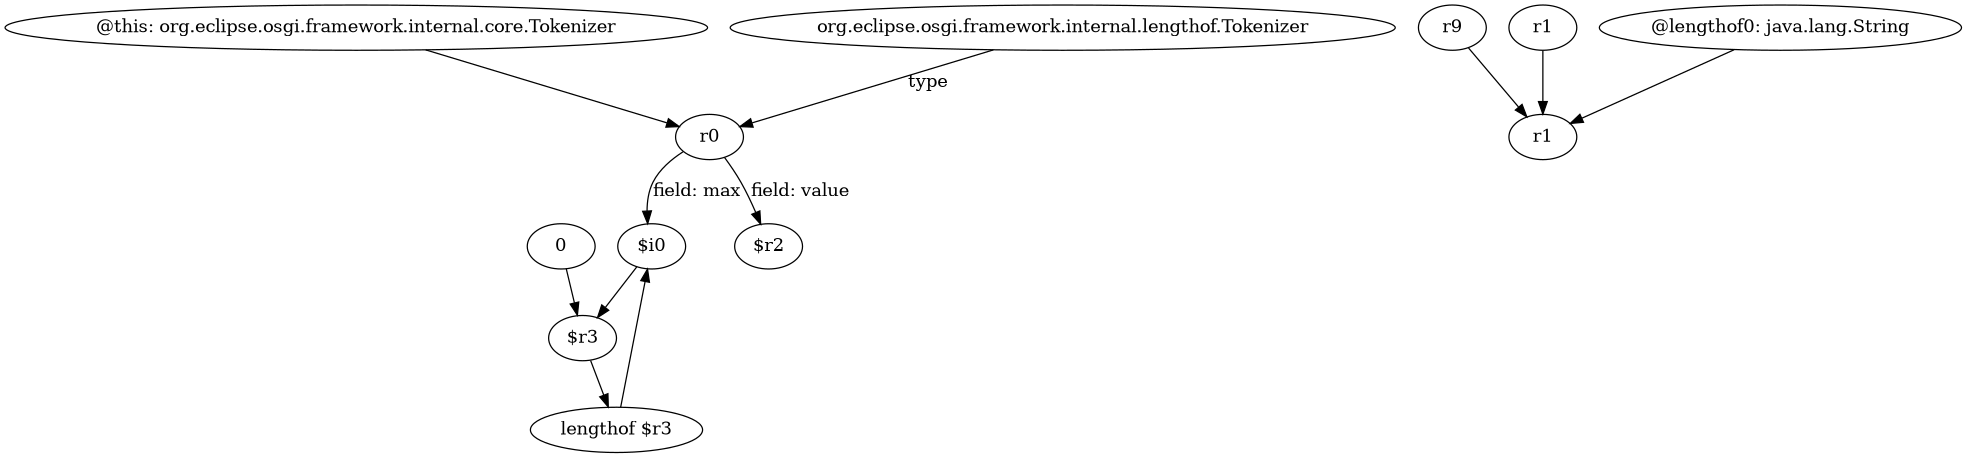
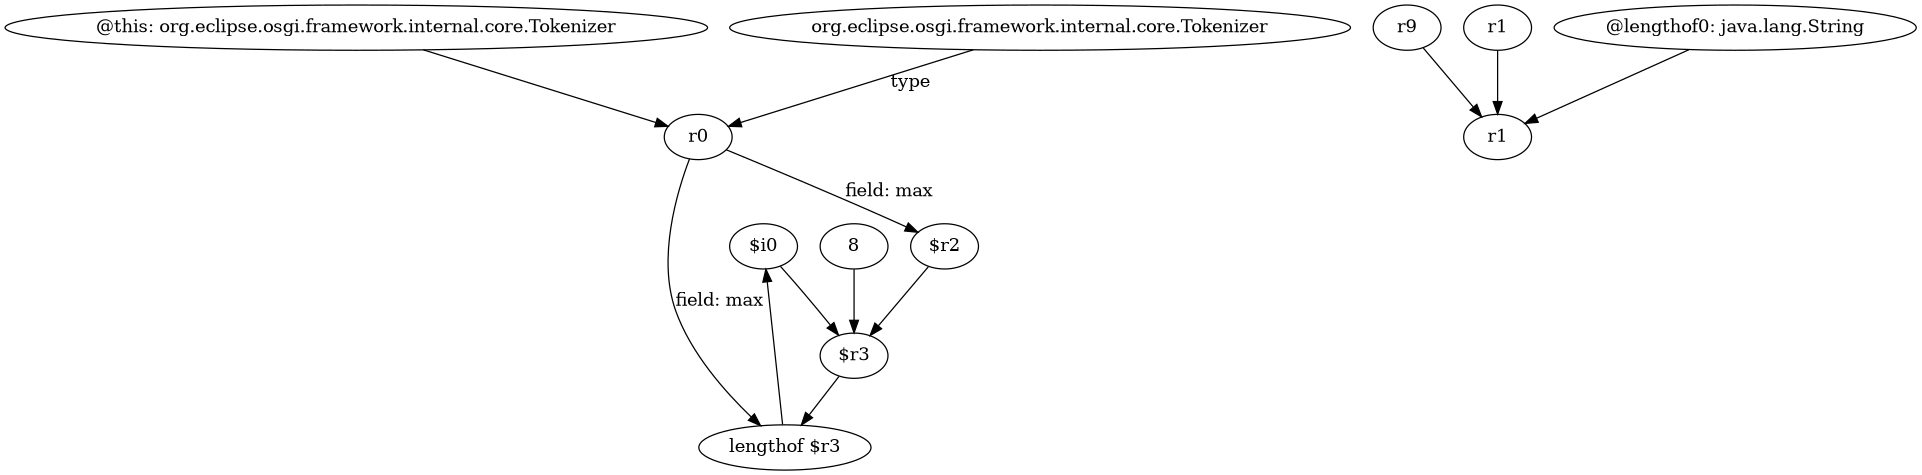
  digraph {
    n1 [label="$i0"]
    n2 [label="$r3"]
    n3 [label="lengthof $r3"]
    n4 [label=r0]
    n5 [label="$r2"]
-   n6 [label=0]
+   n6 [label=8]
    n7 [label="@this: org.eclipse.osgi.framework.internal.core.Tokenizer"]
    n8 [label=r9]
    n9 [label=r1]
    n10 [label=r1]
    n11 [label="@lengthof0: java.lang.String"]
-   n12 [label="org.eclipse.osgi.framework.internal.lengthof.Tokenizer"]
+   n12 [label="org.eclipse.osgi.framework.internal.core.Tokenizer"]
    n1 -> n2
    n2 -> n3
    n3 -> n1
-   n4 -> n1 [label="field: max"]
-   n4 -> n5 [label="field: value"]
+   n4 -> n3 [label="field: max"]
+   n4 -> n5 [label="field: max"]
+   n5 -> n2
    n6 -> n2
    n7 -> n4
    n8 -> n9
    n10 -> n9
    n11 -> n9
    n12 -> n4 [label=type]
  }
